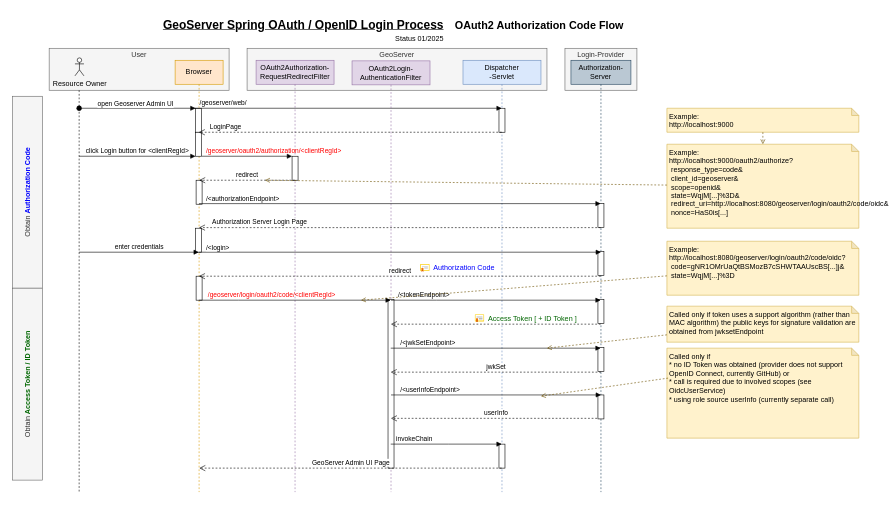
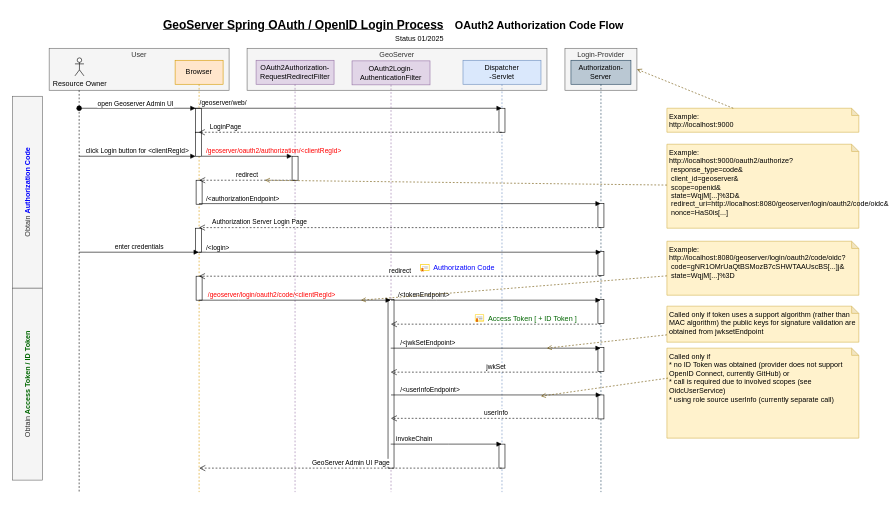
  <mxCell id="0" />
  <mxCell id="1" parent="0" />
  <mxCell id="2" value="User" style="rounded=0;whiteSpace=wrap;html=1;verticalAlign=top;spacingTop=-3;fillColor=#f5f5f5;fontColor=#333333;strokeColor=#666666;" parent="1" vertex="1"><mxGeometry x="81" y="80" width="300" height="70" as="geometry" /></mxCell>
  <mxCell id="3" value="Login-Provider" style="rounded=0;whiteSpace=wrap;html=1;verticalAlign=top;spacingTop=-3;fillColor=#f5f5f5;fontColor=#333333;strokeColor=#666666;" parent="1" vertex="1"><mxGeometry x="941" y="80" width="120" height="70" as="geometry" /></mxCell>
  <mxCell id="4" value="GeoServer" style="rounded=0;whiteSpace=wrap;html=1;verticalAlign=top;spacingTop=-3;fillColor=#f5f5f5;fontColor=#333333;strokeColor=#666666;" parent="1" vertex="1"><mxGeometry x="411" y="80" width="500" height="70" as="geometry" /></mxCell>
  <mxCell id="5" value="OAuth2Authorization-RequestRedirectFilter" style="shape=umlLifeline;perimeter=lifelinePerimeter;whiteSpace=wrap;html=1;container=0;dropTarget=0;collapsible=0;recursiveResize=0;outlineConnect=0;portConstraint=eastwest;newEdgeStyle={&quot;edgeStyle&quot;:&quot;elbowEdgeStyle&quot;,&quot;elbow&quot;:&quot;vertical&quot;,&quot;curved&quot;:0,&quot;rounded&quot;:0};fillColor=#e1d5e7;strokeColor=#9673a6;" parent="1" vertex="1"><mxGeometry x="426" y="100" width="130" height="720" as="geometry" /></mxCell>
  <mxCell id="6" value="" style="html=1;points=[];perimeter=orthogonalPerimeter;outlineConnect=0;targetShapes=umlLifeline;portConstraint=eastwest;newEdgeStyle={&quot;edgeStyle&quot;:&quot;elbowEdgeStyle&quot;,&quot;elbow&quot;:&quot;vertical&quot;,&quot;curved&quot;:0,&quot;rounded&quot;:0};" parent="5" vertex="1"><mxGeometry x="60" y="160" width="10" height="40" as="geometry" /></mxCell>
  <mxCell id="7" value="Authorization-&lt;br&gt;Server" style="shape=umlLifeline;perimeter=lifelinePerimeter;whiteSpace=wrap;html=1;container=0;dropTarget=0;collapsible=0;recursiveResize=0;outlineConnect=0;portConstraint=eastwest;newEdgeStyle={&quot;edgeStyle&quot;:&quot;elbowEdgeStyle&quot;,&quot;elbow&quot;:&quot;vertical&quot;,&quot;curved&quot;:0,&quot;rounded&quot;:0};fillColor=#bac8d3;strokeColor=#23445d;" parent="1" vertex="1"><mxGeometry x="951" y="100" width="100" height="720" as="geometry" /></mxCell>
  <mxCell id="8" value="" style="html=1;points=[];perimeter=orthogonalPerimeter;outlineConnect=0;targetShapes=umlLifeline;portConstraint=eastwest;newEdgeStyle={&quot;edgeStyle&quot;:&quot;elbowEdgeStyle&quot;,&quot;elbow&quot;:&quot;vertical&quot;,&quot;curved&quot;:0,&quot;rounded&quot;:0};" parent="7" vertex="1"><mxGeometry x="45" y="239" width="10" height="40" as="geometry" /></mxCell>
  <mxCell id="9" value="" style="html=1;points=[];perimeter=orthogonalPerimeter;outlineConnect=0;targetShapes=umlLifeline;portConstraint=eastwest;newEdgeStyle={&quot;edgeStyle&quot;:&quot;elbowEdgeStyle&quot;,&quot;elbow&quot;:&quot;vertical&quot;,&quot;curved&quot;:0,&quot;rounded&quot;:0};" parent="7" vertex="1"><mxGeometry x="45" y="319" width="10" height="40" as="geometry" /></mxCell>
  <mxCell id="10" value="" style="html=1;points=[];perimeter=orthogonalPerimeter;outlineConnect=0;targetShapes=umlLifeline;portConstraint=eastwest;newEdgeStyle={&quot;edgeStyle&quot;:&quot;elbowEdgeStyle&quot;,&quot;elbow&quot;:&quot;vertical&quot;,&quot;curved&quot;:0,&quot;rounded&quot;:0};" parent="7" vertex="1"><mxGeometry x="45" y="399" width="10" height="40" as="geometry" /></mxCell>
  <mxCell id="11" value="" style="html=1;points=[];perimeter=orthogonalPerimeter;outlineConnect=0;targetShapes=umlLifeline;portConstraint=eastwest;newEdgeStyle={&quot;edgeStyle&quot;:&quot;elbowEdgeStyle&quot;,&quot;elbow&quot;:&quot;vertical&quot;,&quot;curved&quot;:0,&quot;rounded&quot;:0};" parent="7" vertex="1"><mxGeometry x="45" y="479" width="10" height="40" as="geometry" /></mxCell>
  <mxCell id="12" style="edgeStyle=orthogonalEdgeStyle;rounded=0;orthogonalLoop=1;jettySize=auto;html=1;endArrow=none;endFill=0;dashed=1;" parent="1" edge="1"><mxGeometry relative="1" as="geometry"><mxPoint x="131" y="820" as="targetPoint" /><mxPoint x="131" y="150" as="sourcePoint" /></mxGeometry></mxCell>
  <mxCell id="13" value="Resource Owner" style="shape=umlActor;verticalLabelPosition=bottom;verticalAlign=top;html=1;outlineConnect=0;" parent="1" vertex="1"><mxGeometry x="124" y="96" width="15" height="30" as="geometry" /></mxCell>
  <mxCell id="14" value="Browser" style="shape=umlLifeline;perimeter=lifelinePerimeter;whiteSpace=wrap;html=1;container=0;dropTarget=0;collapsible=0;recursiveResize=0;outlineConnect=0;portConstraint=eastwest;newEdgeStyle={&quot;edgeStyle&quot;:&quot;elbowEdgeStyle&quot;,&quot;elbow&quot;:&quot;vertical&quot;,&quot;curved&quot;:0,&quot;rounded&quot;:0};fillColor=#ffe6cc;strokeColor=#d79b00;" parent="1" vertex="1"><mxGeometry x="291" y="100" width="80" height="720" as="geometry" /></mxCell>
  <mxCell id="15" value="" style="html=1;points=[];perimeter=orthogonalPerimeter;outlineConnect=0;targetShapes=umlLifeline;portConstraint=eastwest;newEdgeStyle={&quot;edgeStyle&quot;:&quot;elbowEdgeStyle&quot;,&quot;elbow&quot;:&quot;vertical&quot;,&quot;curved&quot;:0,&quot;rounded&quot;:0};" parent="14" vertex="1"><mxGeometry x="34" y="80" width="10" height="40" as="geometry" /></mxCell>
  <mxCell id="16" value="" style="html=1;points=[];perimeter=orthogonalPerimeter;outlineConnect=0;targetShapes=umlLifeline;portConstraint=eastwest;newEdgeStyle={&quot;edgeStyle&quot;:&quot;elbowEdgeStyle&quot;,&quot;elbow&quot;:&quot;vertical&quot;,&quot;curved&quot;:0,&quot;rounded&quot;:0};" parent="14" vertex="1"><mxGeometry x="34" y="280" width="10" height="40" as="geometry" /></mxCell>
  <mxCell id="17" value="" style="html=1;points=[];perimeter=orthogonalPerimeter;outlineConnect=0;targetShapes=umlLifeline;portConstraint=eastwest;newEdgeStyle={&quot;edgeStyle&quot;:&quot;elbowEdgeStyle&quot;,&quot;elbow&quot;:&quot;vertical&quot;,&quot;curved&quot;:0,&quot;rounded&quot;:0};" parent="14" vertex="1"><mxGeometry x="35" y="360" width="10" height="40" as="geometry" /></mxCell>
  <mxCell id="18" value="" style="html=1;points=[];perimeter=orthogonalPerimeter;outlineConnect=0;targetShapes=umlLifeline;portConstraint=eastwest;newEdgeStyle={&quot;edgeStyle&quot;:&quot;elbowEdgeStyle&quot;,&quot;elbow&quot;:&quot;vertical&quot;,&quot;curved&quot;:0,&quot;rounded&quot;:0};" parent="14" vertex="1"><mxGeometry x="35" y="200" width="10" height="40" as="geometry" /></mxCell>
  <mxCell id="19" value="/" style="html=1;verticalAlign=bottom;startArrow=oval;startFill=1;endArrow=block;startSize=8;curved=0;rounded=0;" parent="1" target="15" edge="1"><mxGeometry width="60" relative="1" as="geometry"><mxPoint x="131" y="180" as="sourcePoint" /><mxPoint x="191" y="180" as="targetPoint" /></mxGeometry></mxCell>
  <mxCell id="20" value="open Geoserver Admin UI" style="edgeLabel;html=1;align=center;verticalAlign=middle;resizable=0;points=[];" parent="19" vertex="1" connectable="0"><mxGeometry x="-0.044" y="8" relative="1" as="geometry"><mxPoint as="offset" /></mxGeometry></mxCell>
  <mxCell id="21" value="Dispatcher&lt;br&gt;-Servlet" style="shape=umlLifeline;perimeter=lifelinePerimeter;whiteSpace=wrap;html=1;container=0;dropTarget=0;collapsible=0;recursiveResize=0;outlineConnect=0;portConstraint=eastwest;newEdgeStyle={&quot;edgeStyle&quot;:&quot;elbowEdgeStyle&quot;,&quot;elbow&quot;:&quot;vertical&quot;,&quot;curved&quot;:0,&quot;rounded&quot;:0};fillColor=#dae8fc;strokeColor=#6c8ebf;" parent="1" vertex="1"><mxGeometry x="771" y="100" width="130" height="720" as="geometry" /></mxCell>
  <mxCell id="22" value="" style="html=1;points=[];perimeter=orthogonalPerimeter;outlineConnect=0;targetShapes=umlLifeline;portConstraint=eastwest;newEdgeStyle={&quot;edgeStyle&quot;:&quot;elbowEdgeStyle&quot;,&quot;elbow&quot;:&quot;vertical&quot;,&quot;curved&quot;:0,&quot;rounded&quot;:0};" parent="21" vertex="1"><mxGeometry x="60" y="80" width="10" height="40" as="geometry" /></mxCell>
  <mxCell id="23" value="" style="html=1;points=[];perimeter=orthogonalPerimeter;outlineConnect=0;targetShapes=umlLifeline;portConstraint=eastwest;newEdgeStyle={&quot;edgeStyle&quot;:&quot;elbowEdgeStyle&quot;,&quot;elbow&quot;:&quot;vertical&quot;,&quot;curved&quot;:0,&quot;rounded&quot;:0};" parent="21" vertex="1"><mxGeometry x="60" y="640" width="10" height="40" as="geometry" /></mxCell>
  <mxCell id="24" value="/geoserver/web/" style="html=1;verticalAlign=bottom;endArrow=block;curved=0;rounded=0;" parent="1" target="21" edge="1"><mxGeometry x="-0.806" width="80" relative="1" as="geometry"><mxPoint x="321" y="180" as="sourcePoint" /><mxPoint x="401" y="180" as="targetPoint" /><mxPoint as="offset" /></mxGeometry></mxCell>
  <mxCell id="25" value="" style="html=1;points=[];perimeter=orthogonalPerimeter;outlineConnect=0;targetShapes=umlLifeline;portConstraint=eastwest;newEdgeStyle={&quot;edgeStyle&quot;:&quot;elbowEdgeStyle&quot;,&quot;elbow&quot;:&quot;vertical&quot;,&quot;curved&quot;:0,&quot;rounded&quot;:0};" parent="1" vertex="1"><mxGeometry x="325" y="220" width="10" height="40" as="geometry" /></mxCell>
  <mxCell id="26" value="LoginPage" style="html=1;verticalAlign=bottom;endArrow=open;dashed=1;endSize=8;curved=0;rounded=0;" parent="1" target="14" edge="1"><mxGeometry x="0.825" relative="1" as="geometry"><mxPoint x="835.5" y="220" as="sourcePoint" /><mxPoint x="361" y="220" as="targetPoint" /><Array as="points"><mxPoint x="451" y="220" /></Array><mxPoint as="offset" /></mxGeometry></mxCell>
  <mxCell id="27" value="click Login button for &amp;lt;clientRegId&amp;gt;" style="html=1;verticalAlign=bottom;endArrow=block;curved=0;rounded=0;" parent="1" target="25" edge="1"><mxGeometry width="80" relative="1" as="geometry"><mxPoint x="131" y="260" as="sourcePoint" /><mxPoint x="316" y="230" as="targetPoint" /><Array as="points"><mxPoint x="251" y="260" /></Array></mxGeometry></mxCell>
  <mxCell id="28" value="&lt;font style=&quot;color: rgb(255, 0, 0);&quot;&gt;/geoserver/oauth2/authorization/&amp;lt;clientRegId&amp;gt;&lt;/font&gt;" style="html=1;verticalAlign=bottom;startArrow=none;endArrow=block;startSize=8;edgeStyle=elbowEdgeStyle;elbow=vertical;curved=0;rounded=0;startFill=0;labelBackgroundColor=none;align=left;" parent="1" edge="1"><mxGeometry x="-0.92" relative="1" as="geometry"><mxPoint x="335" y="260" as="sourcePoint" /><mxPoint as="offset" /><mxPoint x="486" y="260" as="targetPoint" /><Array as="points"><mxPoint x="351" y="260" /></Array></mxGeometry></mxCell>
  <mxCell id="29" value="OAuth2Login-&lt;br&gt;AuthenticationFilter" style="shape=umlLifeline;perimeter=lifelinePerimeter;whiteSpace=wrap;html=1;container=0;dropTarget=0;collapsible=0;recursiveResize=0;outlineConnect=0;portConstraint=eastwest;newEdgeStyle={&quot;edgeStyle&quot;:&quot;elbowEdgeStyle&quot;,&quot;elbow&quot;:&quot;vertical&quot;,&quot;curved&quot;:0,&quot;rounded&quot;:0};fillColor=#e1d5e7;strokeColor=#9673a6;" parent="1" vertex="1"><mxGeometry x="586" y="101" width="130" height="719" as="geometry" /></mxCell>
  <mxCell id="30" value="" style="html=1;points=[];perimeter=orthogonalPerimeter;outlineConnect=0;targetShapes=umlLifeline;portConstraint=eastwest;newEdgeStyle={&quot;edgeStyle&quot;:&quot;elbowEdgeStyle&quot;,&quot;elbow&quot;:&quot;vertical&quot;,&quot;curved&quot;:0,&quot;rounded&quot;:0};" parent="29" vertex="1"><mxGeometry x="60" y="398" width="10" height="281" as="geometry" /></mxCell>
  <mxCell id="31" value="redirect" style="html=1;verticalAlign=bottom;endArrow=open;dashed=1;endSize=8;curved=0;rounded=0;" parent="1" edge="1"><mxGeometry relative="1" as="geometry"><mxPoint x="490.5" y="300" as="sourcePoint" /><mxPoint x="331.1" y="300" as="targetPoint" /></mxGeometry></mxCell>
  <mxCell id="32" value="/&amp;lt;authorizationEndpoint&amp;gt;" style="html=1;verticalAlign=bottom;endArrow=block;curved=0;rounded=0;align=left;" parent="1" edge="1"><mxGeometry x="-0.97" y="-1" width="80" relative="1" as="geometry"><mxPoint x="330.81" y="339" as="sourcePoint" /><mxPoint x="1000.5" y="339" as="targetPoint" /><mxPoint as="offset" /></mxGeometry></mxCell>
  <mxCell id="33" value="Authorization Server Login Page" style="html=1;verticalAlign=bottom;endArrow=open;dashed=1;endSize=8;curved=0;rounded=0;align=left;" parent="1" edge="1"><mxGeometry x="0.94" relative="1" as="geometry"><mxPoint x="1000.5" y="379" as="sourcePoint" /><mxPoint x="330.81" y="379" as="targetPoint" /><mxPoint as="offset" /></mxGeometry></mxCell>
  <mxCell id="34" value="enter credentials" style="html=1;verticalAlign=bottom;endArrow=block;curved=0;rounded=0;" parent="1" target="14" edge="1"><mxGeometry width="80" relative="1" as="geometry"><mxPoint x="131" y="420" as="sourcePoint" /><mxPoint x="281" y="420" as="targetPoint" /></mxGeometry></mxCell>
  <mxCell id="35" value="/&amp;lt;login&amp;gt;" style="html=1;verticalAlign=bottom;endArrow=block;curved=0;rounded=0;align=left;" parent="1" source="14" edge="1"><mxGeometry x="-0.97" y="-1" width="80" relative="1" as="geometry"><mxPoint x="351" y="421" as="sourcePoint" /><mxPoint x="1001" y="420" as="targetPoint" /><mxPoint as="offset" /></mxGeometry></mxCell>
  <mxCell id="36" value="redirect" style="html=1;verticalAlign=bottom;endArrow=open;dashed=1;endSize=8;curved=0;rounded=0;" parent="1" edge="1"><mxGeometry relative="1" as="geometry"><mxPoint x="1000.5" y="460" as="sourcePoint" /><mxPoint x="330.81" y="460" as="targetPoint" /></mxGeometry></mxCell>
  <mxCell id="37" value="&lt;font style=&quot;color: rgb(255, 0, 0);&quot;&gt;/geoserver/login/oauth2/code/&amp;lt;clientRegId&amp;gt;&lt;/font&gt;" style="html=1;verticalAlign=bottom;startArrow=none;endArrow=block;startSize=8;edgeStyle=elbowEdgeStyle;elbow=vertical;curved=0;rounded=0;startFill=0;labelBackgroundColor=none;align=left;" parent="1" source="14" target="29" edge="1"><mxGeometry x="-0.92" relative="1" as="geometry"><mxPoint x="381" y="500" as="sourcePoint" /><mxPoint as="offset" /><mxPoint x="532" y="500" as="targetPoint" /><Array as="points"><mxPoint x="397" y="500" /></Array></mxGeometry></mxCell>
  <mxCell id="38" value="/&amp;lt;tokenEndpoint&amp;gt;" style="html=1;verticalAlign=bottom;startArrow=none;endArrow=block;startSize=8;edgeStyle=elbowEdgeStyle;elbow=vertical;curved=0;rounded=0;startFill=0;labelBackgroundColor=none;align=left;" parent="1" target="7" edge="1"><mxGeometry x="-0.943" relative="1" as="geometry"><mxPoint x="651" y="500" as="sourcePoint" /><mxPoint as="offset" /><mxPoint x="981" y="500" as="targetPoint" /><Array as="points"><mxPoint x="727" y="500" /></Array></mxGeometry></mxCell>
  <mxCell id="39" value="" style="html=1;verticalAlign=bottom;endArrow=open;dashed=1;endSize=8;curved=0;rounded=0;" parent="1" edge="1"><mxGeometry relative="1" as="geometry"><mxPoint x="1000.5" y="540" as="sourcePoint" /><mxPoint x="650.81" y="540" as="targetPoint" /></mxGeometry></mxCell>
  <mxCell id="40" value="userInfo" style="html=1;verticalAlign=bottom;endArrow=open;dashed=1;endSize=8;curved=0;rounded=0;" parent="1" edge="1"><mxGeometry relative="1" as="geometry"><mxPoint x="1000.5" y="697" as="sourcePoint" /><mxPoint x="650.81" y="697" as="targetPoint" /></mxGeometry></mxCell>
  <mxCell id="41" value="" style="html=1;points=[];perimeter=orthogonalPerimeter;outlineConnect=0;targetShapes=umlLifeline;portConstraint=eastwest;newEdgeStyle={&quot;edgeStyle&quot;:&quot;elbowEdgeStyle&quot;,&quot;elbow&quot;:&quot;vertical&quot;,&quot;curved&quot;:0,&quot;rounded&quot;:0};" parent="1" vertex="1"><mxGeometry x="996" y="658" width="10" height="40" as="geometry" /></mxCell>
  <mxCell id="42" value="/&amp;lt;jwkSetEndpoint&amp;gt;" style="html=1;verticalAlign=bottom;startArrow=none;endArrow=block;startSize=8;edgeStyle=elbowEdgeStyle;elbow=vertical;curved=0;rounded=0;startFill=0;labelBackgroundColor=none;align=left;" parent="1" source="29" target="7" edge="1"><mxGeometry x="-0.92" relative="1" as="geometry"><mxPoint x="661" y="580" as="sourcePoint" /><mxPoint as="offset" /><mxPoint x="1011" y="580" as="targetPoint" /><Array as="points"><mxPoint x="737" y="580" /></Array></mxGeometry></mxCell>
  <mxCell id="43" value="jwkSet" style="html=1;verticalAlign=bottom;endArrow=open;dashed=1;endSize=8;curved=0;rounded=0;" parent="1" target="29" edge="1"><mxGeometry relative="1" as="geometry"><mxPoint x="1001" y="620" as="sourcePoint" /><mxPoint x="691" y="620" as="targetPoint" /></mxGeometry></mxCell>
  <mxCell id="44" value="GeoServer Admin UI Page" style="html=1;verticalAlign=bottom;endArrow=open;dashed=1;endSize=8;curved=0;rounded=0;" parent="1" source="21" edge="1"><mxGeometry relative="1" as="geometry"><mxPoint x="650.75" y="780" as="sourcePoint" /><mxPoint x="331.25" y="780" as="targetPoint" /></mxGeometry></mxCell>
  <mxCell id="45" value="invokeChain" style="html=1;verticalAlign=bottom;startArrow=none;endArrow=block;startSize=8;edgeStyle=elbowEdgeStyle;elbow=vertical;curved=0;rounded=0;startFill=0;labelBackgroundColor=none;align=left;" parent="1" source="29" target="21" edge="1"><mxGeometry x="-0.919" relative="1" as="geometry"><mxPoint x="671" y="740" as="sourcePoint" /><mxPoint as="offset" /><mxPoint x="1021" y="740" as="targetPoint" /><Array as="points"><mxPoint x="747" y="740" /></Array></mxGeometry></mxCell>
  <mxCell id="46" value="/&amp;lt;userInfoEndpoint&amp;gt;" style="html=1;verticalAlign=bottom;startArrow=none;endArrow=block;startSize=8;edgeStyle=elbowEdgeStyle;elbow=vertical;curved=0;rounded=0;startFill=0;labelBackgroundColor=none;align=left;exitX=0.5;exitY=0.703;exitDx=0;exitDy=0;exitPerimeter=0;" parent="1" edge="1"><mxGeometry x="-0.92" relative="1" as="geometry"><mxPoint x="651" y="658" as="sourcePoint" /><mxPoint as="offset" /><mxPoint x="1001" y="658" as="targetPoint" /><Array as="points"><mxPoint x="727" y="658" /></Array></mxGeometry></mxCell>
  <mxCell id="47" value="&lt;u&gt;&lt;font style=&quot;font-size: 20px;&quot;&gt;GeoServer Spring OAuth / OpenID Login Process&lt;/font&gt;&lt;/u&gt;&lt;div&gt;&lt;span style=&quot;font-weight: normal;&quot;&gt;&lt;font style=&quot;font-size: 12px;&quot;&gt;Status 01/2025&lt;/font&gt;&lt;/span&gt;&lt;/div&gt;" style="rounded=0;whiteSpace=wrap;html=1;fontSize=16;fontStyle=1;align=right;strokeColor=none;fillColor=none;" parent="1" vertex="1"><mxGeometry x="201" width="540" height="60" as="geometry" y="20" /></mxCell>
  <mxCell id="48" value="OAuth2 Authorization Code Flow" style="text;html=1;align=center;verticalAlign=middle;whiteSpace=wrap;rounded=0;fontStyle=1;fontSize=18;" parent="1" vertex="1"><mxGeometry x="756" y="27" width="285" height="30" as="geometry" /></mxCell>
  <mxCell id="49" value="Obtain&lt;font style=&quot;color: rgb(0, 0, 255);&quot;&gt; &lt;b&gt;Authorization Code&lt;/b&gt;&lt;/font&gt;" style="rounded=0;whiteSpace=wrap;html=1;horizontal=0;fillColor=#f5f5f5;fontColor=#333333;strokeColor=#666666;" parent="1" vertex="1"><mxGeometry x="20" y="160" width="50" height="320" as="geometry" /></mxCell>
  <mxCell id="50" value="Obtain&lt;font style=&quot;color: rgb(0, 102, 0);&quot;&gt;&lt;b&gt; Access Token / ID Token&lt;/b&gt;&lt;/font&gt;" style="rounded=0;whiteSpace=wrap;html=1;horizontal=0;fillColor=#f5f5f5;fontColor=#333333;strokeColor=#666666;" parent="1" vertex="1"><mxGeometry x="20" y="480" width="50" height="320" as="geometry" /></mxCell>
  <mxCell id="51" value="Authorization Code" style="image;sketch=0;aspect=fixed;html=1;points=[];align=left;fontSize=12;image=img/lib/mscae/Certificate.svg;spacingTop=-20;spacingLeft=20;imageBackground=none;fontColor=#0000FF;" parent="1" vertex="1"><mxGeometry x="700" y="440" width="16" height="13.44" as="geometry" /></mxCell>
  <mxCell id="52" value="&lt;font style=&quot;color: rgb(0, 102, 0);&quot;&gt;Access Token [ + ID Token ]&lt;/font&gt;" style="image;sketch=0;aspect=fixed;html=1;points=[];align=left;fontSize=12;image=img/lib/mscae/Certificate.svg;spacingTop=-20;spacingLeft=20;imageBackground=none;fontColor=#0000FF;" parent="1" vertex="1"><mxGeometry x="791" y="524" width="16" height="13.44" as="geometry" /></mxCell>
  <mxCell id="53" value="Example:&lt;br&gt;http://localhost:9000" style="shape=note;whiteSpace=wrap;html=1;backgroundOutline=1;darkOpacity=0.05;size=12;align=left;fillColor=#fff2cc;strokeColor=#D6B656;spacingLeft=2;verticalAlign=top;" parent="1" vertex="1"><mxGeometry x="1111" y="180" width="320" height="40" as="geometry" /></mxCell>
- <mxCell id="54" style="rounded=0;orthogonalLoop=1;jettySize=auto;html=1;endArrow=open;endFill=0;dashed=1;strokeColor=#6D5100;" parent="1" source="53" target="55" edge="1"><mxGeometry relative="1" as="geometry" /></mxCell>
+ <mxCell id="54" style="rounded=0;orthogonalLoop=1;jettySize=auto;html=1;entryX=1;entryY=0.5;entryDx=0;entryDy=0;endArrow=open;endFill=0;dashed=1;strokeColor=#6D5100;" parent="1" source="53" target="3" edge="1"><mxGeometry relative="1" as="geometry" /></mxCell>
  <mxCell id="55" value="Example:&lt;br&gt;http://localhost:9000/oauth2/authorize?&lt;br&gt;&amp;nbsp;response_type=code&amp;amp;&lt;br&gt;&amp;nbsp;client_id=geoserver&amp;amp;&lt;br&gt;&amp;nbsp;scope=openid&amp;amp;&lt;div&gt;&amp;nbsp;state=WqjM[...]%3D&amp;amp;&lt;br&gt;&amp;nbsp;redirect_uri=http://localhost:8080/geoserver/login/oauth2/code/oidc&amp;amp;&lt;br&gt;&amp;nbsp;nonce=HaS0is[...]&lt;/div&gt;" style="shape=note;whiteSpace=wrap;html=1;backgroundOutline=1;darkOpacity=0.05;size=12;align=left;fillColor=#fff2cc;strokeColor=#d6b656;spacingLeft=2;verticalAlign=top;" parent="1" vertex="1"><mxGeometry x="1111" y="240" width="320" height="140" as="geometry" /></mxCell>
  <mxCell id="56" style="rounded=0;orthogonalLoop=1;jettySize=auto;html=1;endArrow=open;endFill=0;dashed=1;strokeColor=#6D5100;startArrow=none;startFill=0;" parent="1" source="55" edge="1"><mxGeometry relative="1" as="geometry"><mxPoint x="441" y="300" as="targetPoint" /></mxGeometry></mxCell>
  <mxCell id="57" value="Example:&lt;br&gt;http://localhost:8080/geoserver/login/oauth2/code/oidc? &lt;br&gt;&amp;nbsp;code=gNR1OMrUaQtBSMozB7cSHWTAAUscBS[...]j&amp;amp;&lt;br&gt;&amp;nbsp;state=WqjM[...]%3D" style="shape=note;whiteSpace=wrap;html=1;backgroundOutline=1;darkOpacity=0.05;size=12;align=left;fillColor=#fff2cc;strokeColor=#d6b656;spacingLeft=2;verticalAlign=top;" parent="1" vertex="1"><mxGeometry x="1111" y="401.72" width="320" height="90" as="geometry" /></mxCell>
  <mxCell id="58" style="rounded=0;orthogonalLoop=1;jettySize=auto;html=1;endArrow=open;endFill=0;dashed=1;strokeColor=#6D5100;" parent="1" source="57" edge="1"><mxGeometry relative="1" as="geometry"><mxPoint x="601" y="500" as="targetPoint" /><mxPoint x="1121" y="318" as="sourcePoint" /></mxGeometry></mxCell>
  <mxCell id="59" value="Called only if token uses a support algorithm (rather than MAC algorithm) the public keys for signature validation are obtained from jwksetEndpoint" style="shape=note;whiteSpace=wrap;html=1;backgroundOutline=1;darkOpacity=0.05;size=12;align=left;fillColor=#fff2cc;strokeColor=#d6b656;spacingLeft=2;verticalAlign=top;" parent="1" vertex="1"><mxGeometry x="1111" y="510" width="320" height="60" as="geometry" /></mxCell>
  <mxCell id="60" style="rounded=0;orthogonalLoop=1;jettySize=auto;html=1;endArrow=open;endFill=0;dashed=1;strokeColor=#6D5100;" parent="1" source="59" edge="1"><mxGeometry relative="1" as="geometry"><mxPoint x="911" y="580" as="targetPoint" /><mxPoint x="1121" y="469" as="sourcePoint" /></mxGeometry></mxCell>
  <mxCell id="61" value="Called only if &lt;br&gt;* no ID Token was obtained (provider does not support OpenID Connect, currently GitHub) or &lt;br&gt;* call is required due to involved scopes (see OidcUserService)&lt;br&gt;* using role source userInfo (currently separate call)" style="shape=note;whiteSpace=wrap;html=1;backgroundOutline=1;darkOpacity=0.05;size=12;align=left;fillColor=#fff2cc;strokeColor=#d6b656;spacingLeft=2;verticalAlign=top;" parent="1" vertex="1"><mxGeometry x="1111" y="580" width="320" height="150" as="geometry" /></mxCell>
  <mxCell id="62" style="rounded=0;orthogonalLoop=1;jettySize=auto;html=1;endArrow=open;endFill=0;dashed=1;strokeColor=#6D5100;exitX=0.006;exitY=0.333;exitDx=0;exitDy=0;exitPerimeter=0;" parent="1" source="61" edge="1"><mxGeometry relative="1" as="geometry"><mxPoint x="901" y="660" as="targetPoint" /><mxPoint x="1121" y="568" as="sourcePoint" /></mxGeometry></mxCell>
